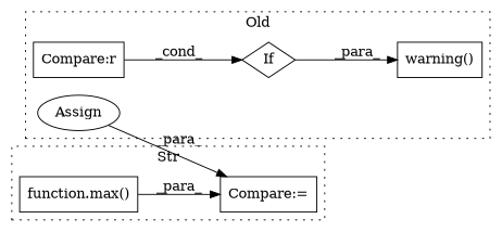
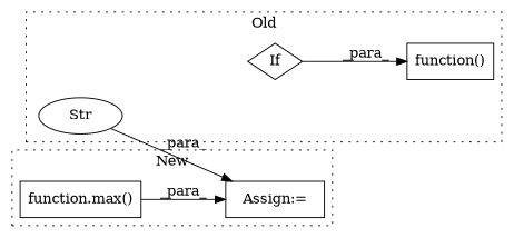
  digraph {
    rankdir=LR
    node [a=75 l=3 shape=box]
-   n1 [l="15,1" label="warning()" s="12581,12644"]
+   n1 [l="15,1" label="function()" s="12581,12644"]
    n2 [a=96 label=If s=12286 shape=diamond]
-   n3 [a=66 l=48 label=Assign s=12596 shape=ellipse]
-   n4 [a=40 l=11 label="Compare:r" s=12444]
+   n3 [a=66 l=48 label=Str s=12596 shape=ellipse]
    n5 [l="4,1" label="function.max()" s="12339,12353"]
-   n6 [a=68 label="Compare:=" s=12638]
+   n6 [a=68 label="Assign:=" s=12638]
    subgraph cluster_1 {
      label=Old
      style=dotted
      n1
      n2
      n3
-     n4
    }
    subgraph cluster_2 {
-     label=Str
+     label=New
      style=dotted
      n5
      n6
    }
    n2 -> n1 [label=_para_]
    n3 -> n6 [label=_para_]
-   n4 -> n2 [label=_cond_]
    n5 -> n6 [label=_para_]
  }
